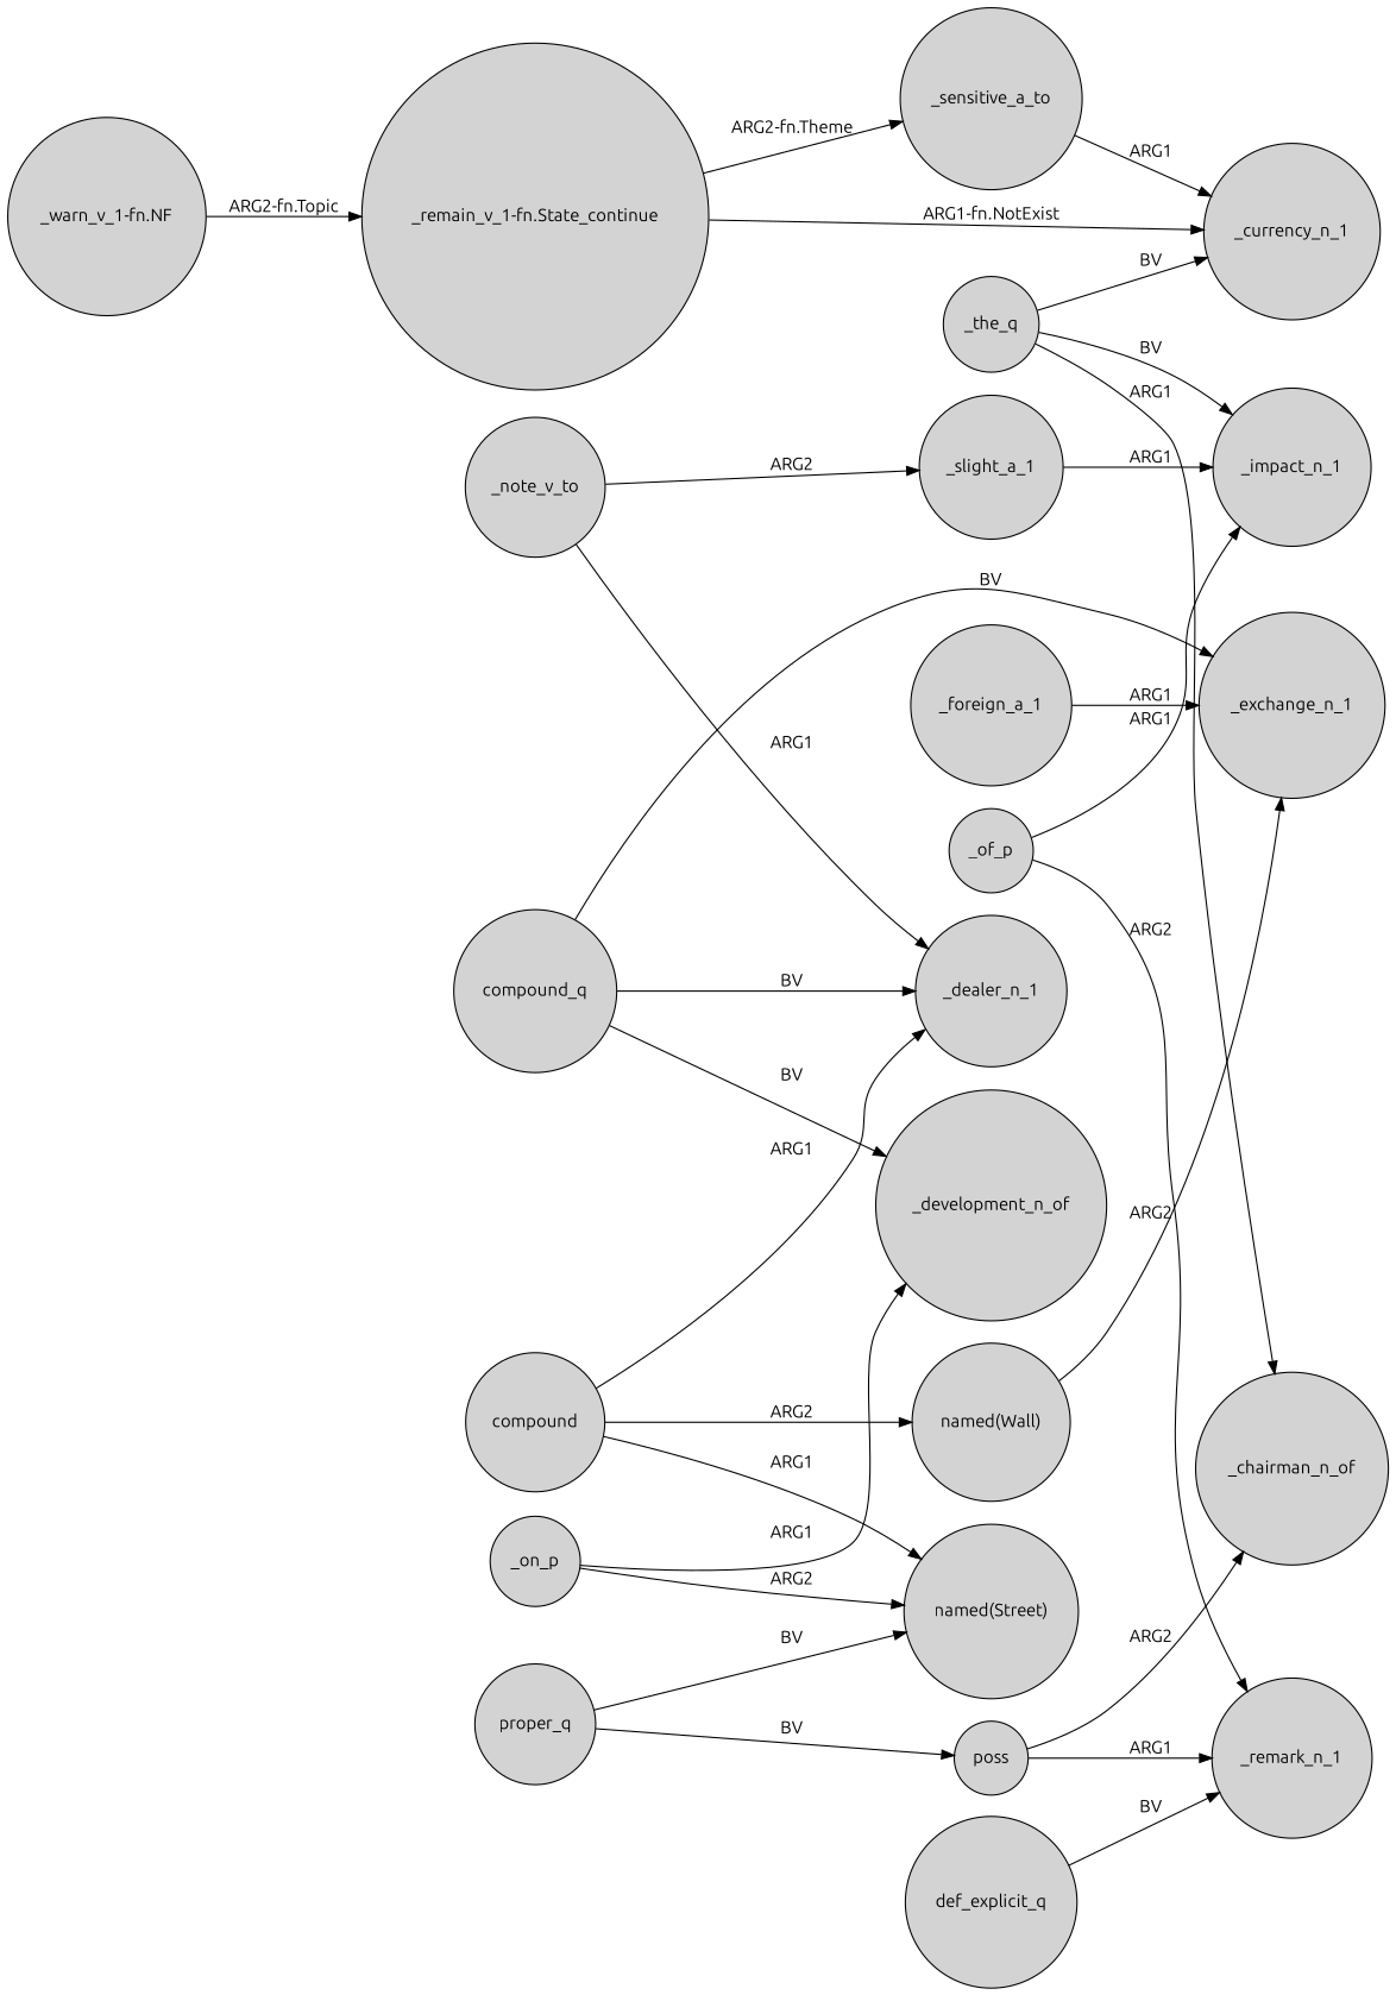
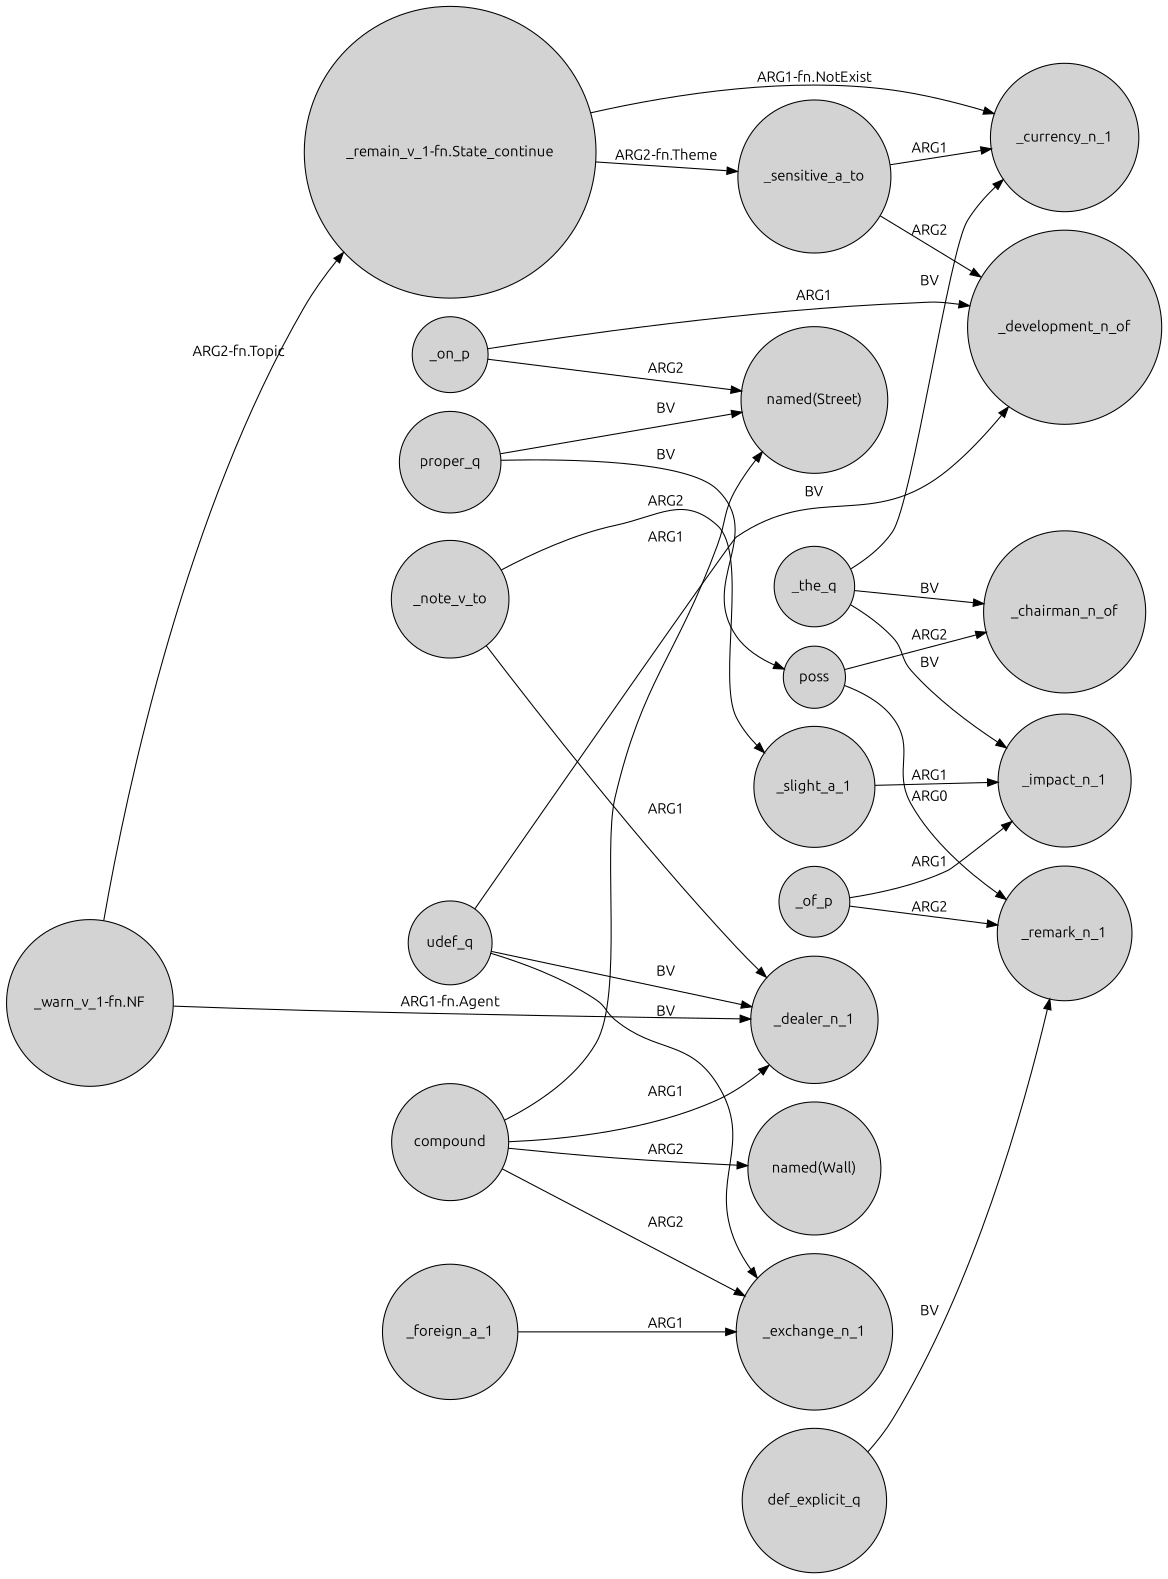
  digraph {
    fontname=Ubuntu
    rankdir=LR
    node [fontname=Ubuntu shape=circle style=filled]
    edge [fontname=Ubuntu]
    _on_p
    _development_n_of
    "named(Street)"
    _sensitive_a_to
    _currency_n_1
    _note_v_to
    _slight_a_1
    _dealer_n_1
    _impact_n_1
    poss
    _remark_n_1
    _chairman_n_of
    "_remain_v_1-fn.State_continue"
    _the_q
    compound
    "named(Wall)"
    _exchange_n_1
    proper_q
    _foreign_a_1
    _of_p
    "_warn_v_1-fn.NF"
-   udef_q [label=compound_q]
+   udef_q
    def_explicit_q
    _on_p -> _development_n_of [label=ARG1]
    _on_p -> "named(Street)" [label=ARG2]
+   _sensitive_a_to -> _development_n_of [label=ARG2]
    _sensitive_a_to -> _currency_n_1 [label=ARG1]
    _note_v_to -> _slight_a_1 [label=ARG2]
    _note_v_to -> _dealer_n_1 [label=ARG1]
    _slight_a_1 -> _impact_n_1 [label=ARG1]
-   poss -> _remark_n_1 [label=ARG1]
+   poss -> _remark_n_1 [label=ARG0]
    poss -> _chairman_n_of [label=ARG2]
    "_remain_v_1-fn.State_continue" -> _sensitive_a_to [label="ARG2-fn.Theme"]
    "_remain_v_1-fn.State_continue" -> _currency_n_1 [label="ARG1-fn.NotExist"]
    _the_q -> _currency_n_1 [label=BV]
    _the_q -> _impact_n_1 [label=BV]
-   _the_q -> _chairman_n_of [label=ARG1]
+   _the_q -> _chairman_n_of [label=BV]
    compound -> "named(Street)" [label=ARG1]
    compound -> _dealer_n_1 [label=ARG1]
    compound -> "named(Wall)" [label=ARG2]
-   "named(Wall)" -> _exchange_n_1 [label=ARG2]
+   compound -> _exchange_n_1 [label=ARG2]
    proper_q -> "named(Street)" [label=BV]
    proper_q -> poss [label=BV]
    _foreign_a_1 -> _exchange_n_1 [label=ARG1]
    _of_p -> _impact_n_1 [label=ARG1]
    _of_p -> _remark_n_1 [label=ARG2]
+   "_warn_v_1-fn.NF" -> _dealer_n_1 [label="ARG1-fn.Agent"]
    "_warn_v_1-fn.NF" -> "_remain_v_1-fn.State_continue" [label="ARG2-fn.Topic"]
    udef_q -> _development_n_of [label=BV]
    udef_q -> _dealer_n_1 [label=BV]
    udef_q -> _exchange_n_1 [label=BV]
    def_explicit_q -> _remark_n_1 [label=BV]
  }
